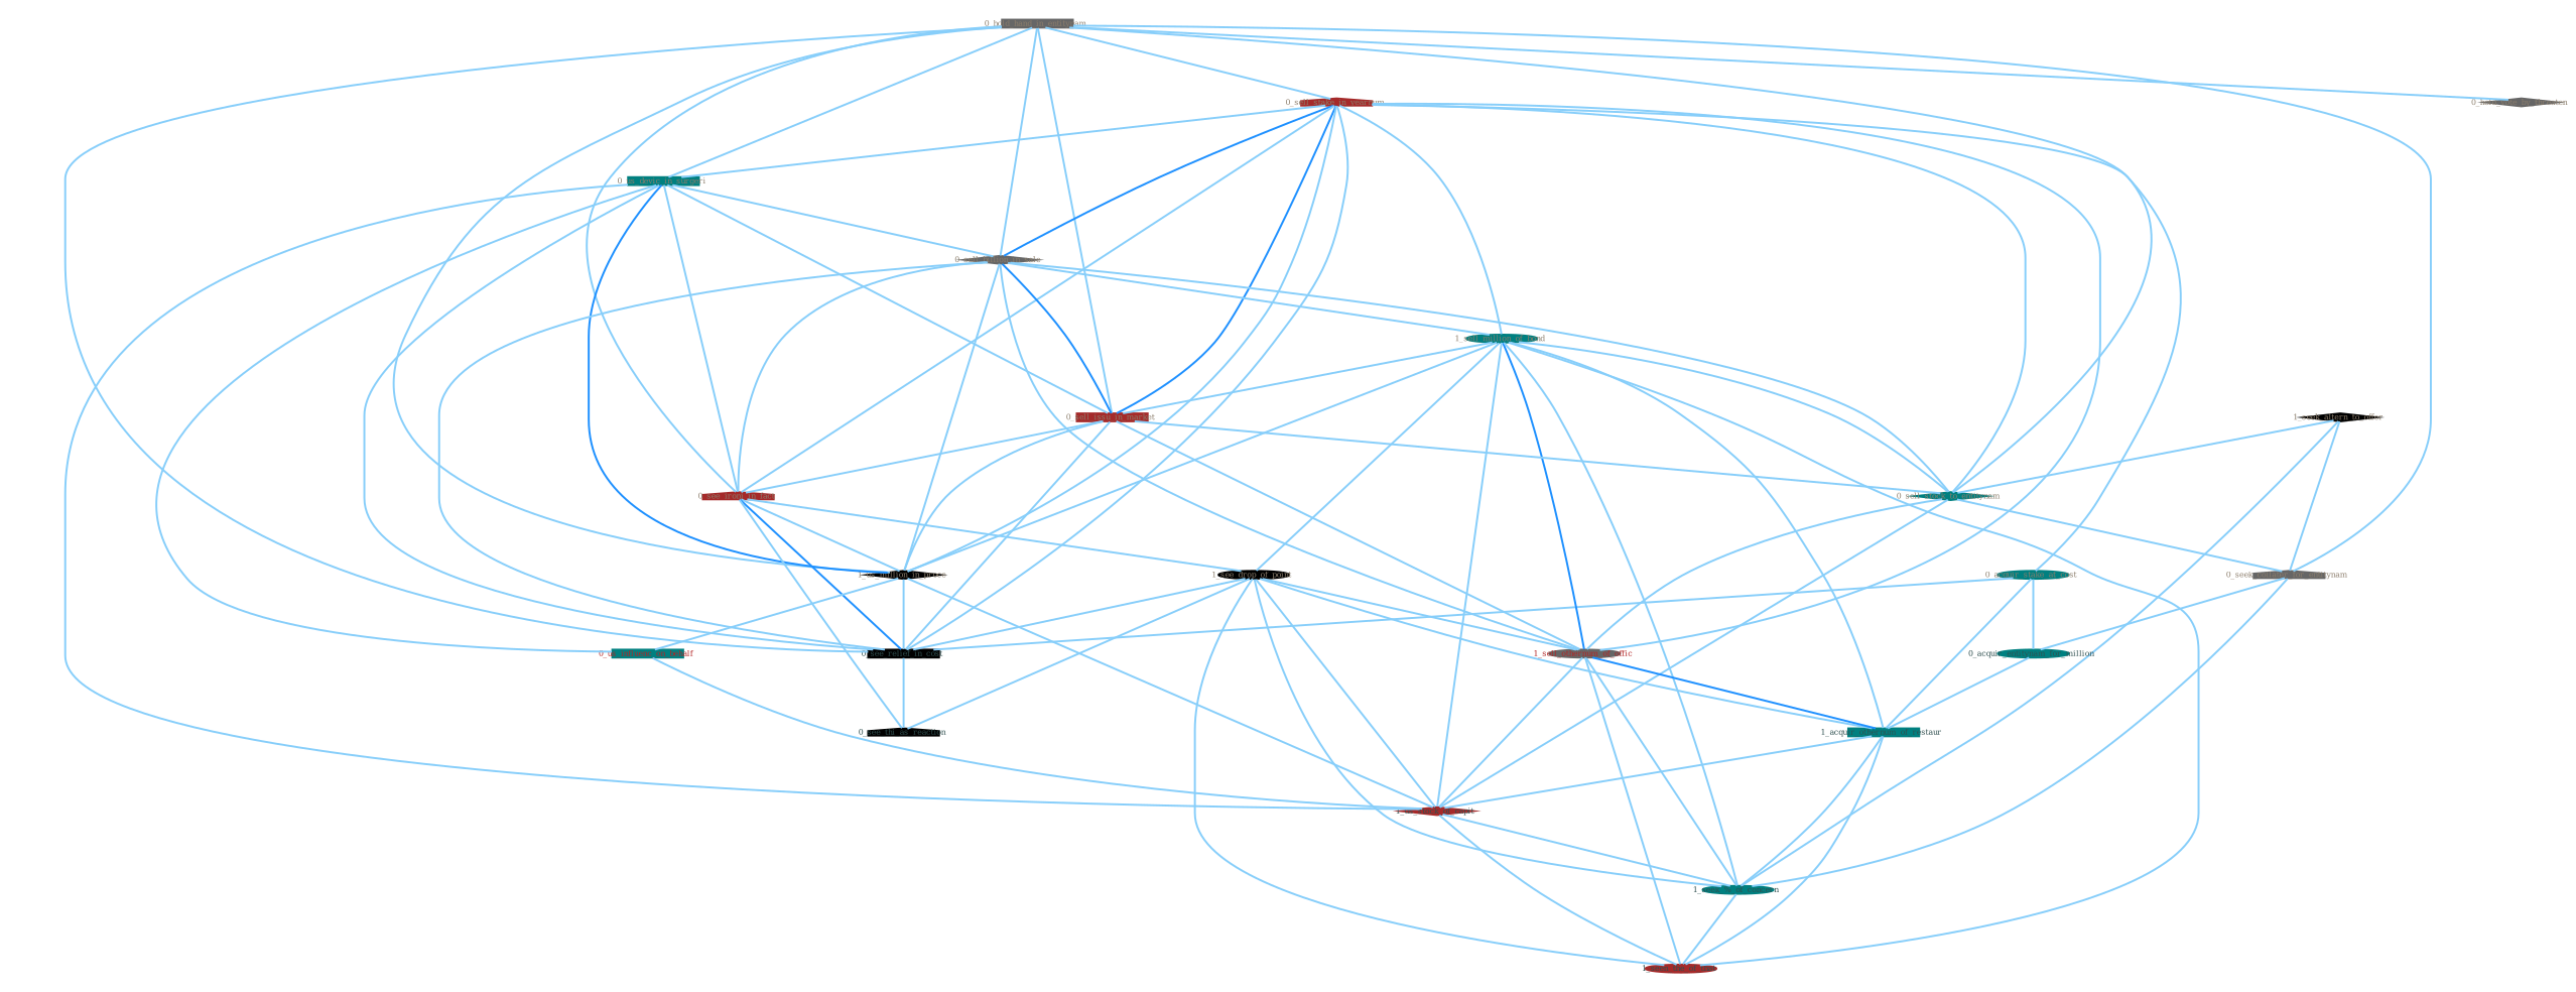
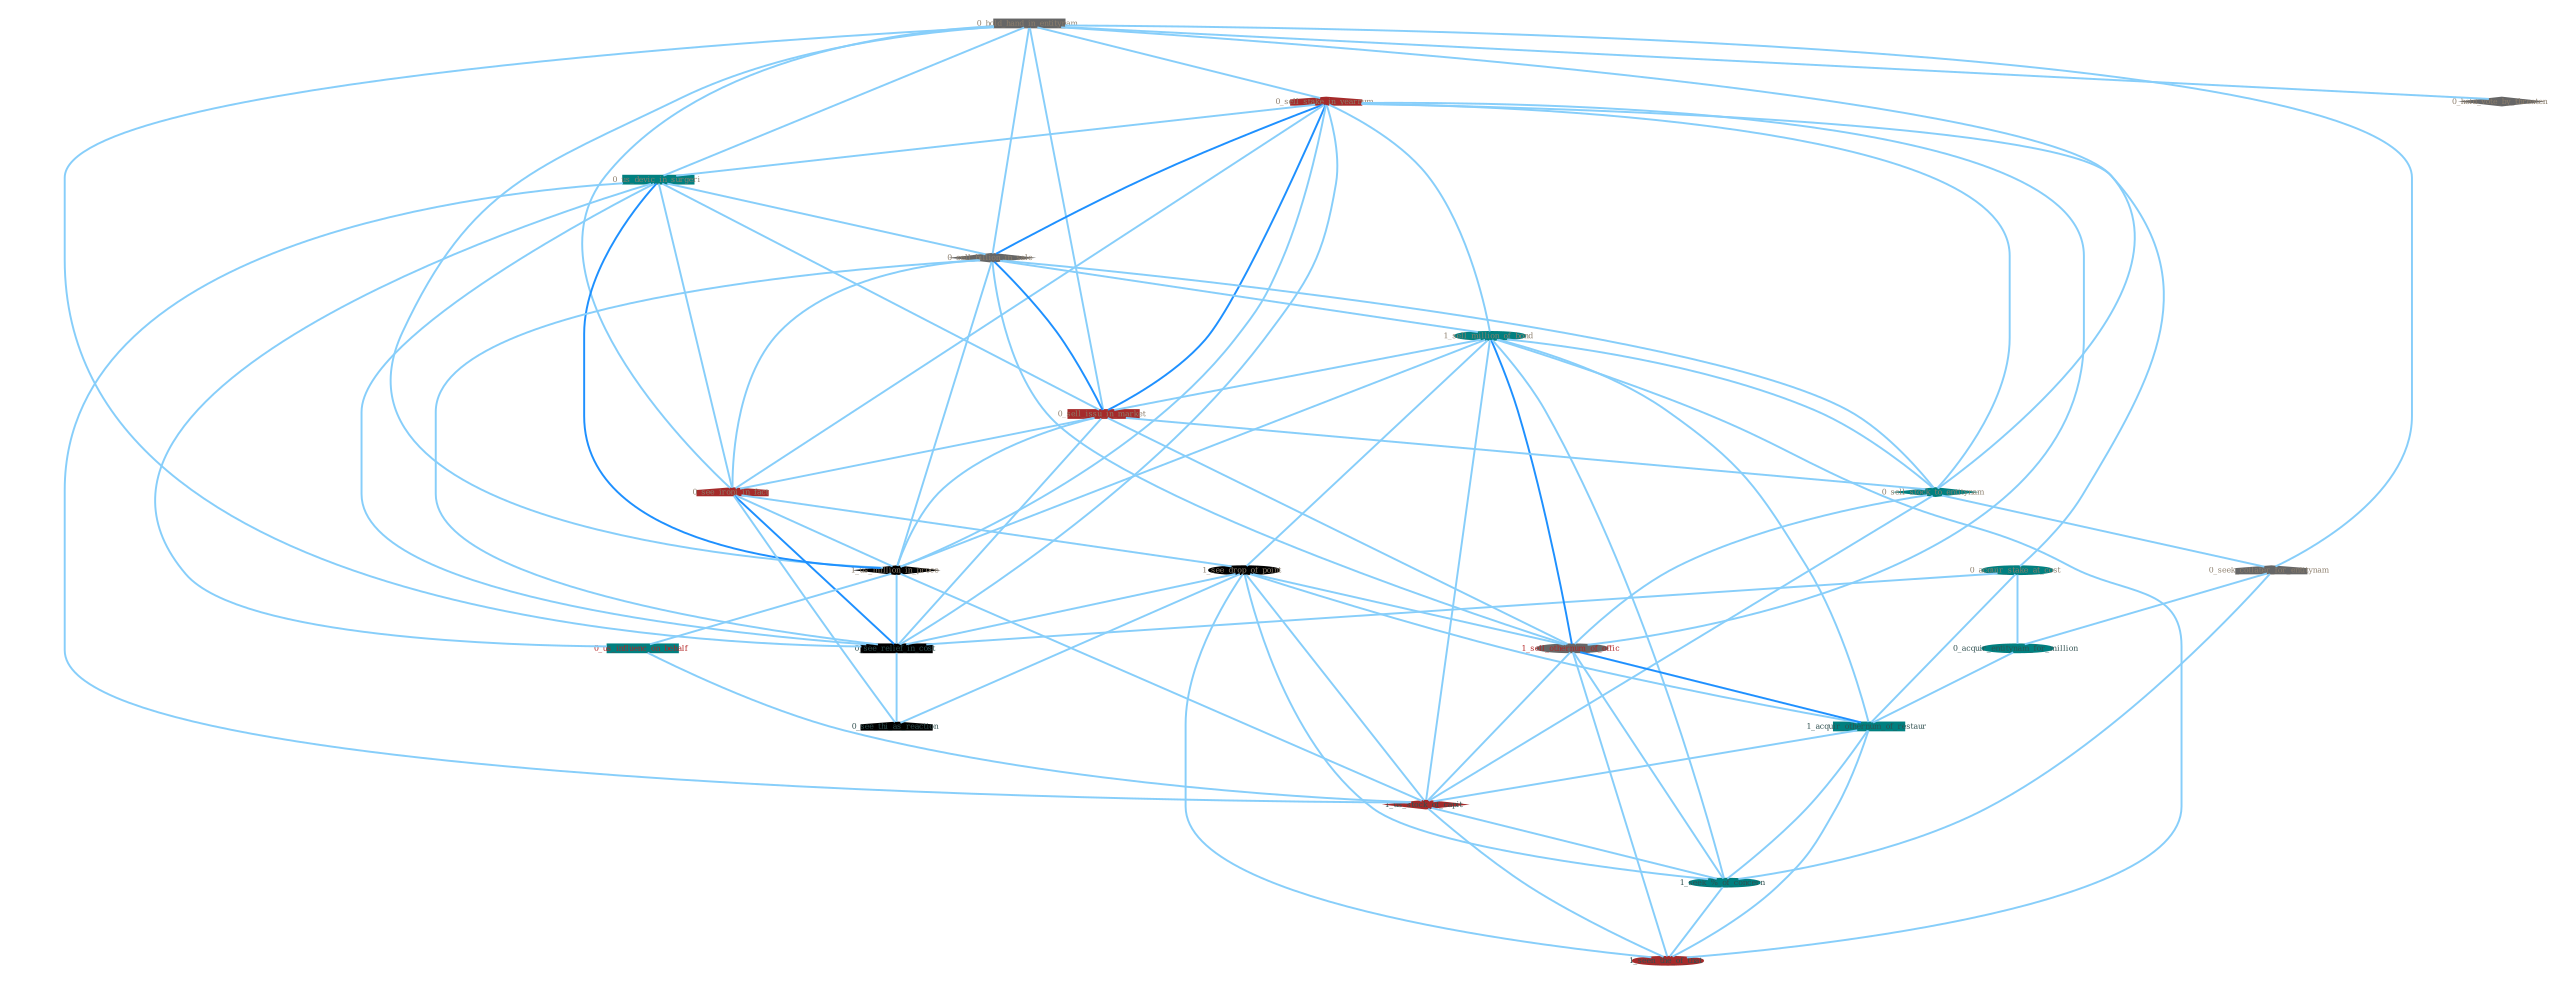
  graph {
    node [color=teal fixedsize=true fontcolor="#8b7d6b" fontsize=4 shape=ellipse style=filled]
    edge [color="#87cefa" w=1]
    "0_hold_hand_in_entitynam " [color=gray40 height=.06 shape=box width=.5]
-   "1_seek_altern_to_offer " [color=black height=.06 shape=diamond width=.5]
    "0_sell_stake_in_yearnum " [color=brown height=.06 shape=house width=.5]
    "0_us_devic_in_surgeri " [height=.06 shape=box width=.5]
    "0_sell_billion_in_sale " [color=gray40 height=.06 shape=diamond width=.5]
    "0_acquir_stake_at_cost " [height=.06 width=.5]
    "1_sell_million_of_bond " [height=.06 width=.5]
    "0_sell_issu_in_market " [color=brown height=.06 shape=box width=.5]
    "0_see_ironi_in_fact " [color=brown height=.06 shape=house width=.5]
    "1_see_drop_of_point " [color=black height=.06 width=.5]
    "0_sell_stock_to_entitynam " [height=.06 shape=diamond width=.5]
    "1_us_million_in_proce " [color=black height=.06 shape=diamond width=.5]
    "0_hold_vote_by_threaten " [color=gray40 height=.06 shape=diamond width=.5]
    "0_seek_collater_for_entitynam " [color=gray40 height=.06 shape=house width=.5]
    "1_sell_othernum_of_offic " [color=gray40 fontcolor="#b22222" height=.06 width=.5]
    "0_us_influenc_on_behalf " [fontcolor="#b22222" height=.06 shape=box width=.5]
    "0_see_relief_in_cost " [color=black fontcolor="#2f4f4f" height=.06 shape=box width=.5]
    "1_seek_%_of_concern " [fontcolor="#2f4f4f" height=.06 width=.5]
    "1_us_stock_of_capit " [color=brown fontcolor="#2f4f4f" height=.06 shape=diamond width=.5]
    "0_acquir_entitynam_for_million " [fontcolor="#2f4f4f" height=.06 width=.5]
    "1_acquir_othernum_of_restaur " [fontcolor="#2f4f4f" height=.06 shape=box width=.5]
    "1_seen_the_of_that " [color=brown fontcolor="#2f4f4f" height=.06 width=.5]
    "0_see_thi_as_reaction " [color=black fontcolor="#2f4f4f" height=.06 shape=house width=.5]
    subgraph sub_1 {
      "0_hold_hand_in_entitynam "
-     "1_seek_altern_to_offer "
      "0_sell_stake_in_yearnum "
      "0_us_devic_in_surgeri "
      "0_sell_billion_in_sale "
      "0_acquir_stake_at_cost "
      "1_sell_million_of_bond "
      "0_sell_issu_in_market "
      "0_see_ironi_in_fact "
      "1_see_drop_of_point "
      "0_sell_stock_to_entitynam "
      "1_us_million_in_proce "
      "0_hold_vote_by_threaten "
      "0_seek_collater_for_entitynam "
    }
    subgraph sub_2 {
      "1_sell_othernum_of_offic "
      "0_us_influenc_on_behalf "
    }
    "0_hold_hand_in_entitynam " -- "0_sell_stake_in_yearnum "
    "0_hold_hand_in_entitynam " -- "0_us_devic_in_surgeri "
    "0_hold_hand_in_entitynam " -- "0_sell_billion_in_sale "
    "0_hold_hand_in_entitynam " -- "0_sell_issu_in_market "
    "0_hold_hand_in_entitynam " -- "0_see_ironi_in_fact "
    "0_hold_hand_in_entitynam " -- "0_sell_stock_to_entitynam "
    "0_hold_hand_in_entitynam " -- "1_us_million_in_proce "
    "0_hold_hand_in_entitynam " -- "0_hold_vote_by_threaten "
    "0_hold_hand_in_entitynam " -- "0_seek_collater_for_entitynam "
    "0_hold_hand_in_entitynam " -- "0_see_relief_in_cost "
-   "1_seek_altern_to_offer " -- "0_sell_stock_to_entitynam "
-   "1_seek_altern_to_offer " -- "0_seek_collater_for_entitynam "
-   "1_seek_altern_to_offer " -- "1_seek_%_of_concern "
    "0_sell_stake_in_yearnum " -- "0_us_devic_in_surgeri "
    "0_sell_stake_in_yearnum " -- "0_sell_billion_in_sale " [color="#1e90ff" w=2]
    "0_sell_stake_in_yearnum " -- "0_acquir_stake_at_cost "
    "0_sell_stake_in_yearnum " -- "1_sell_million_of_bond "
    "0_sell_stake_in_yearnum " -- "0_sell_issu_in_market " [color="#1e90ff" w=2]
    "0_sell_stake_in_yearnum " -- "0_see_ironi_in_fact "
    "0_sell_stake_in_yearnum " -- "0_sell_stock_to_entitynam "
    "0_sell_stake_in_yearnum " -- "1_us_million_in_proce "
    "0_sell_stake_in_yearnum " -- "1_sell_othernum_of_offic "
    "0_sell_stake_in_yearnum " -- "0_see_relief_in_cost "
    "0_us_devic_in_surgeri " -- "0_sell_billion_in_sale "
    "0_us_devic_in_surgeri " -- "0_sell_issu_in_market "
    "0_us_devic_in_surgeri " -- "0_see_ironi_in_fact "
    "0_us_devic_in_surgeri " -- "1_us_million_in_proce " [color="#1e90ff" w=2]
    "0_us_devic_in_surgeri " -- "0_us_influenc_on_behalf "
    "0_us_devic_in_surgeri " -- "0_see_relief_in_cost "
    "0_us_devic_in_surgeri " -- "1_us_stock_of_capit "
    "0_sell_billion_in_sale " -- "1_sell_million_of_bond "
    "0_sell_billion_in_sale " -- "0_sell_issu_in_market " [color="#1e90ff" w=2]
    "0_sell_billion_in_sale " -- "0_see_ironi_in_fact "
    "0_sell_billion_in_sale " -- "0_sell_stock_to_entitynam "
    "0_sell_billion_in_sale " -- "1_us_million_in_proce "
    "0_sell_billion_in_sale " -- "1_sell_othernum_of_offic "
    "0_sell_billion_in_sale " -- "0_see_relief_in_cost "
    "0_acquir_stake_at_cost " -- "0_see_relief_in_cost "
    "0_acquir_stake_at_cost " -- "0_acquir_entitynam_for_million "
    "0_acquir_stake_at_cost " -- "1_acquir_othernum_of_restaur "
    "1_sell_million_of_bond " -- "0_sell_issu_in_market "
    "1_sell_million_of_bond " -- "1_see_drop_of_point "
    "1_sell_million_of_bond " -- "0_sell_stock_to_entitynam "
    "1_sell_million_of_bond " -- "1_us_million_in_proce "
    "1_sell_million_of_bond " -- "1_sell_othernum_of_offic " [color="#1e90ff" w=2]
    "1_sell_million_of_bond " -- "1_seek_%_of_concern "
    "1_sell_million_of_bond " -- "1_us_stock_of_capit "
    "1_sell_million_of_bond " -- "1_acquir_othernum_of_restaur "
    "1_sell_million_of_bond " -- "1_seen_the_of_that "
    "0_sell_issu_in_market " -- "0_see_ironi_in_fact "
    "0_sell_issu_in_market " -- "0_sell_stock_to_entitynam "
    "0_sell_issu_in_market " -- "1_us_million_in_proce "
    "0_sell_issu_in_market " -- "1_sell_othernum_of_offic "
    "0_sell_issu_in_market " -- "0_see_relief_in_cost "
    "0_see_ironi_in_fact " -- "1_see_drop_of_point "
    "0_see_ironi_in_fact " -- "1_us_million_in_proce "
    "0_see_ironi_in_fact " -- "0_see_relief_in_cost " [color="#1e90ff" w=2]
    "0_see_ironi_in_fact " -- "0_see_thi_as_reaction "
    "1_see_drop_of_point " -- "1_sell_othernum_of_offic "
    "1_see_drop_of_point " -- "0_see_relief_in_cost "
    "1_see_drop_of_point " -- "1_seek_%_of_concern "
    "1_see_drop_of_point " -- "1_us_stock_of_capit "
    "1_see_drop_of_point " -- "1_acquir_othernum_of_restaur "
    "1_see_drop_of_point " -- "1_seen_the_of_that "
    "1_see_drop_of_point " -- "0_see_thi_as_reaction "
    "0_sell_stock_to_entitynam " -- "0_seek_collater_for_entitynam "
    "0_sell_stock_to_entitynam " -- "1_sell_othernum_of_offic "
    "0_sell_stock_to_entitynam " -- "1_us_stock_of_capit "
    "1_us_million_in_proce " -- "0_us_influenc_on_behalf "
    "1_us_million_in_proce " -- "0_see_relief_in_cost "
    "1_us_million_in_proce " -- "1_us_stock_of_capit "
    "0_seek_collater_for_entitynam " -- "1_seek_%_of_concern "
    "0_seek_collater_for_entitynam " -- "0_acquir_entitynam_for_million "
    "1_sell_othernum_of_offic " -- "1_seek_%_of_concern "
    "1_sell_othernum_of_offic " -- "1_us_stock_of_capit "
    "1_sell_othernum_of_offic " -- "1_acquir_othernum_of_restaur " [color="#1e90ff" w=2]
    "1_sell_othernum_of_offic " -- "1_seen_the_of_that "
    "0_us_influenc_on_behalf " -- "1_us_stock_of_capit "
    "0_see_relief_in_cost " -- "0_see_thi_as_reaction "
    "1_seek_%_of_concern " -- "1_seen_the_of_that "
    "1_us_stock_of_capit " -- "1_seek_%_of_concern "
    "1_us_stock_of_capit " -- "1_seen_the_of_that "
    "0_acquir_entitynam_for_million " -- "1_acquir_othernum_of_restaur "
    "1_acquir_othernum_of_restaur " -- "1_seek_%_of_concern "
    "1_acquir_othernum_of_restaur " -- "1_us_stock_of_capit "
    "1_acquir_othernum_of_restaur " -- "1_seen_the_of_that "
  }
